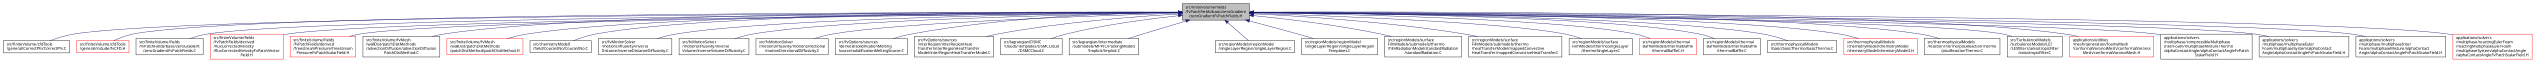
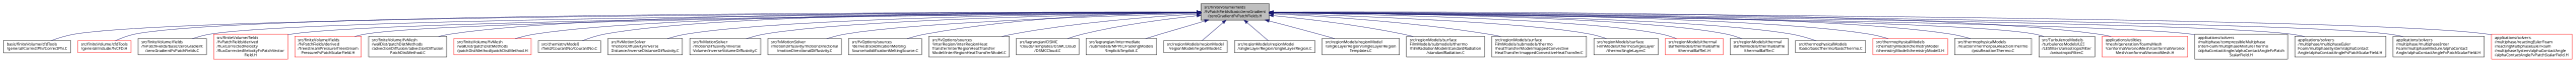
  digraph {
    fontname="Noto Sans"
    node [color=black fontname="Noto Sans" fontsize=10 shape=record]
    edge [color=midnightblue dir=back fontname="Noto Sans" fontsize=10 labelfontname=Helvetica labelfontsize=10 style=solid]
    n1 [fillcolor=grey75 fontcolor=black height=0.2 label="src/finiteVolume/fields\l/fvPatchFields/basic/zeroGradient\l/zeroGradientFvPatchFields.H" style=filled width=0.4]
-   n2 [height=0.2 label="src/finiteVolume/cfdTools\l/general/CorrectPhi/CorrectPhi.C" width=0.4]
+   n2 [height=0.2 label="basic/finiteVolume/cfdTools\l/general/CorrectPhi/CorrectPhi.C" width=0.4]
    n3 [color=red height=0.2 label="src/finiteVolume/cfdTools\l/general/include/fvCFD.H" width=0.4]
    n4 [height=0.2 label="src/finiteVolume/fields\l/fvPatchFields/basic/zeroGradient\l/zeroGradientFvPatchFields.C" width=0.4]
    n5 [color=red height=0.2 label="src/finiteVolume/fields\l/fvPatchFields/derived\l/fluxCorrectedVelocity\l/fluxCorrectedVelocityFvPatchVector\lField.H" width=0.4]
    n6 [color=red height=0.2 label="src/finiteVolume/fields\l/fvPatchFields/derived\l/freestreamPressure/freestream\lPressureFvPatchScalarField.H" width=0.4]
    n7 [height=0.2 label="src/finiteVolume/fvMesh\l/wallDist/patchDistMethods\l/advectionDiffusion/advectionDiffusion\lPatchDistMethod.C" width=0.4]
    n8 [color=red height=0.2 label="src/finiteVolume/fvMesh\l/wallDist/patchDistMethods\l/patchDistMethod/patchDistMethod.H" width=0.4]
    n9 [height=0.2 label="src/chemistryModelI\l/field/CourantNo/CourantNo.C" width=0.4]
    n10 [height=0.2 label="src/fvMotionSolver\l/motionDiffusivity/inverse\lDistance/inverseDistanceDiffusivity.C" width=0.4]
    n11 [height=0.2 label="src/fvMotionSolver\l/motionDiffusivity/inverse\lVolume/inverseVolumeDiffusivity.C" width=0.4]
    n12 [height=0.2 label="src/fvMotionSolver\l/motionDiffusivity/motionDirectional\l/motionDirectionalDiffusivity.C" width=0.4]
    n13 [height=0.2 label="src/fvOptions/sources\l/derived/solidificationMelting\lSource/solidificationMeltingSource.C" width=0.4]
    n14 [height=0.2 label="src/fvOptions/sources\l/interRegion/interRegionHeat\lTransfer/interRegionHeatTransfer\lModel/interRegionHeatTransferModel.C" width=0.4]
    n15 [height=0.2 label="src/lagrangian/DSMC\l/clouds/Templates/DSMCCloud\l/DSMCCloud.C" width=0.4]
    n16 [height=0.2 label="src/lagrangian/intermediate\l/submodels/MPPIC/PackingModels\l/Implicit/Implicit.C" width=0.4]
+   n17 [height=0.2 label="src/regionModels/regionModel\l/regionModel/regionModel.C" width=0.4]
    n18 [height=0.2 label="src/regionModels/regionModel\l/singleLayerRegion/singleLayerRegion.C" width=0.4]
    n19 [height=0.2 label="src/regionModels/regionModel\l/singleLayerRegion/singleLayerRegion\lTemplates.C" width=0.4]
    n20 [height=0.2 label="src/regionModels/surface\lFilmModels/submodels/thermo\l/filmRadiationModel/standardRadiation\l/standardRadiation.C" width=0.4]
    n21 [height=0.2 label="src/regionModels/surface\lFilmModels/submodels/thermo\l/heatTransferModel/mappedConvective\lHeatTransfer/mappedConvectiveHeatTransfer.C" width=0.4]
    n22 [height=0.2 label="src/regionModels/surface\lFilmModels/thermoSingleLayer\l/thermoSingleLayer.C" width=0.4]
    n23 [color=red height=0.2 label="src/regionModels/thermal\lBaffleModels/thermalBaffle\l/thermalBaffleI.H" width=0.4]
    n24 [height=0.2 label="src/regionModels/thermal\lBaffleModels/thermalBaffle\l/thermalBaffle.C" width=0.4]
    n25 [height=0.2 label="src/thermophysicalModels\l/basic/basicThermo/basicThermo.C" width=0.4]
    n26 [color=red height=0.2 label="src/thermophysicalModels\l/chemistryModel/chemistryModel\l/chemistryModel/chemistryModelI.H" width=0.4]
    n27 [height=0.2 label="src/thermophysicalModels\l/reactionThermo/psiuReactionThermo\l/psiuReactionThermo.C" width=0.4]
    n28 [height=0.2 label="src/TurbulenceModels\l/turbulenceModels/LES\l/LESfilters/anisotropicFilter\l/anisotropicFilter.C" width=0.4]
    n29 [color=red height=0.2 label="applications/utilities\l/mesh/generation/foamyMesh\l/conformalVoronoiMesh/conformalVoronoi\lMesh/conformalVoronoiMesh.H" width=0.4]
    n30 [height=0.2 label="applications/solvers\l/multiphase/compressibleMultiphase\lInterFoam/multiphaseMixtureThermo\l/alphaContactAngle/alphaContactAngleFvPatch\lScalarField.H" width=0.4]
    n31 [height=0.2 label="applications/solvers\l/multiphase/multiphaseEuler\lFoam/multiphaseSystem/alphaContact\lAngle/alphaContactAngleFvPatchScalarField.H" width=0.4]
    n32 [height=0.2 label="applications/solvers\l/multiphase/multiphaseInter\lFoam/multiphaseMixture/alphaContact\lAngle/alphaContactAngleFvPatchScalarField.H" width=0.4]
    n33 [color=red height=0.2 label="applications/solvers\l/multiphase/reactingEulerFoam\l/reactingMultiphaseEulerFoam\l/multiphaseSystem/alphaContactAngle\l/alphaContactAngleFvPatchScalarField.H" width=0.4]
    n1 -> n2
    n1 -> n3
    n1 -> n4
    n1 -> n5
    n1 -> n6
    n1 -> n7
    n1 -> n8
    n1 -> n9
    n1 -> n10
    n1 -> n11
    n1 -> n12
    n1 -> n13
    n1 -> n14
    n1 -> n15
    n1 -> n16
+   n1 -> n17
    n1 -> n18
    n1 -> n19
    n1 -> n20
    n1 -> n21
    n1 -> n22
    n1 -> n23
    n1 -> n24
    n1 -> n25
    n1 -> n26
    n1 -> n27
    n1 -> n28
    n1 -> n29
    n1 -> n30
    n1 -> n31
    n1 -> n32
    n1 -> n33
  }
